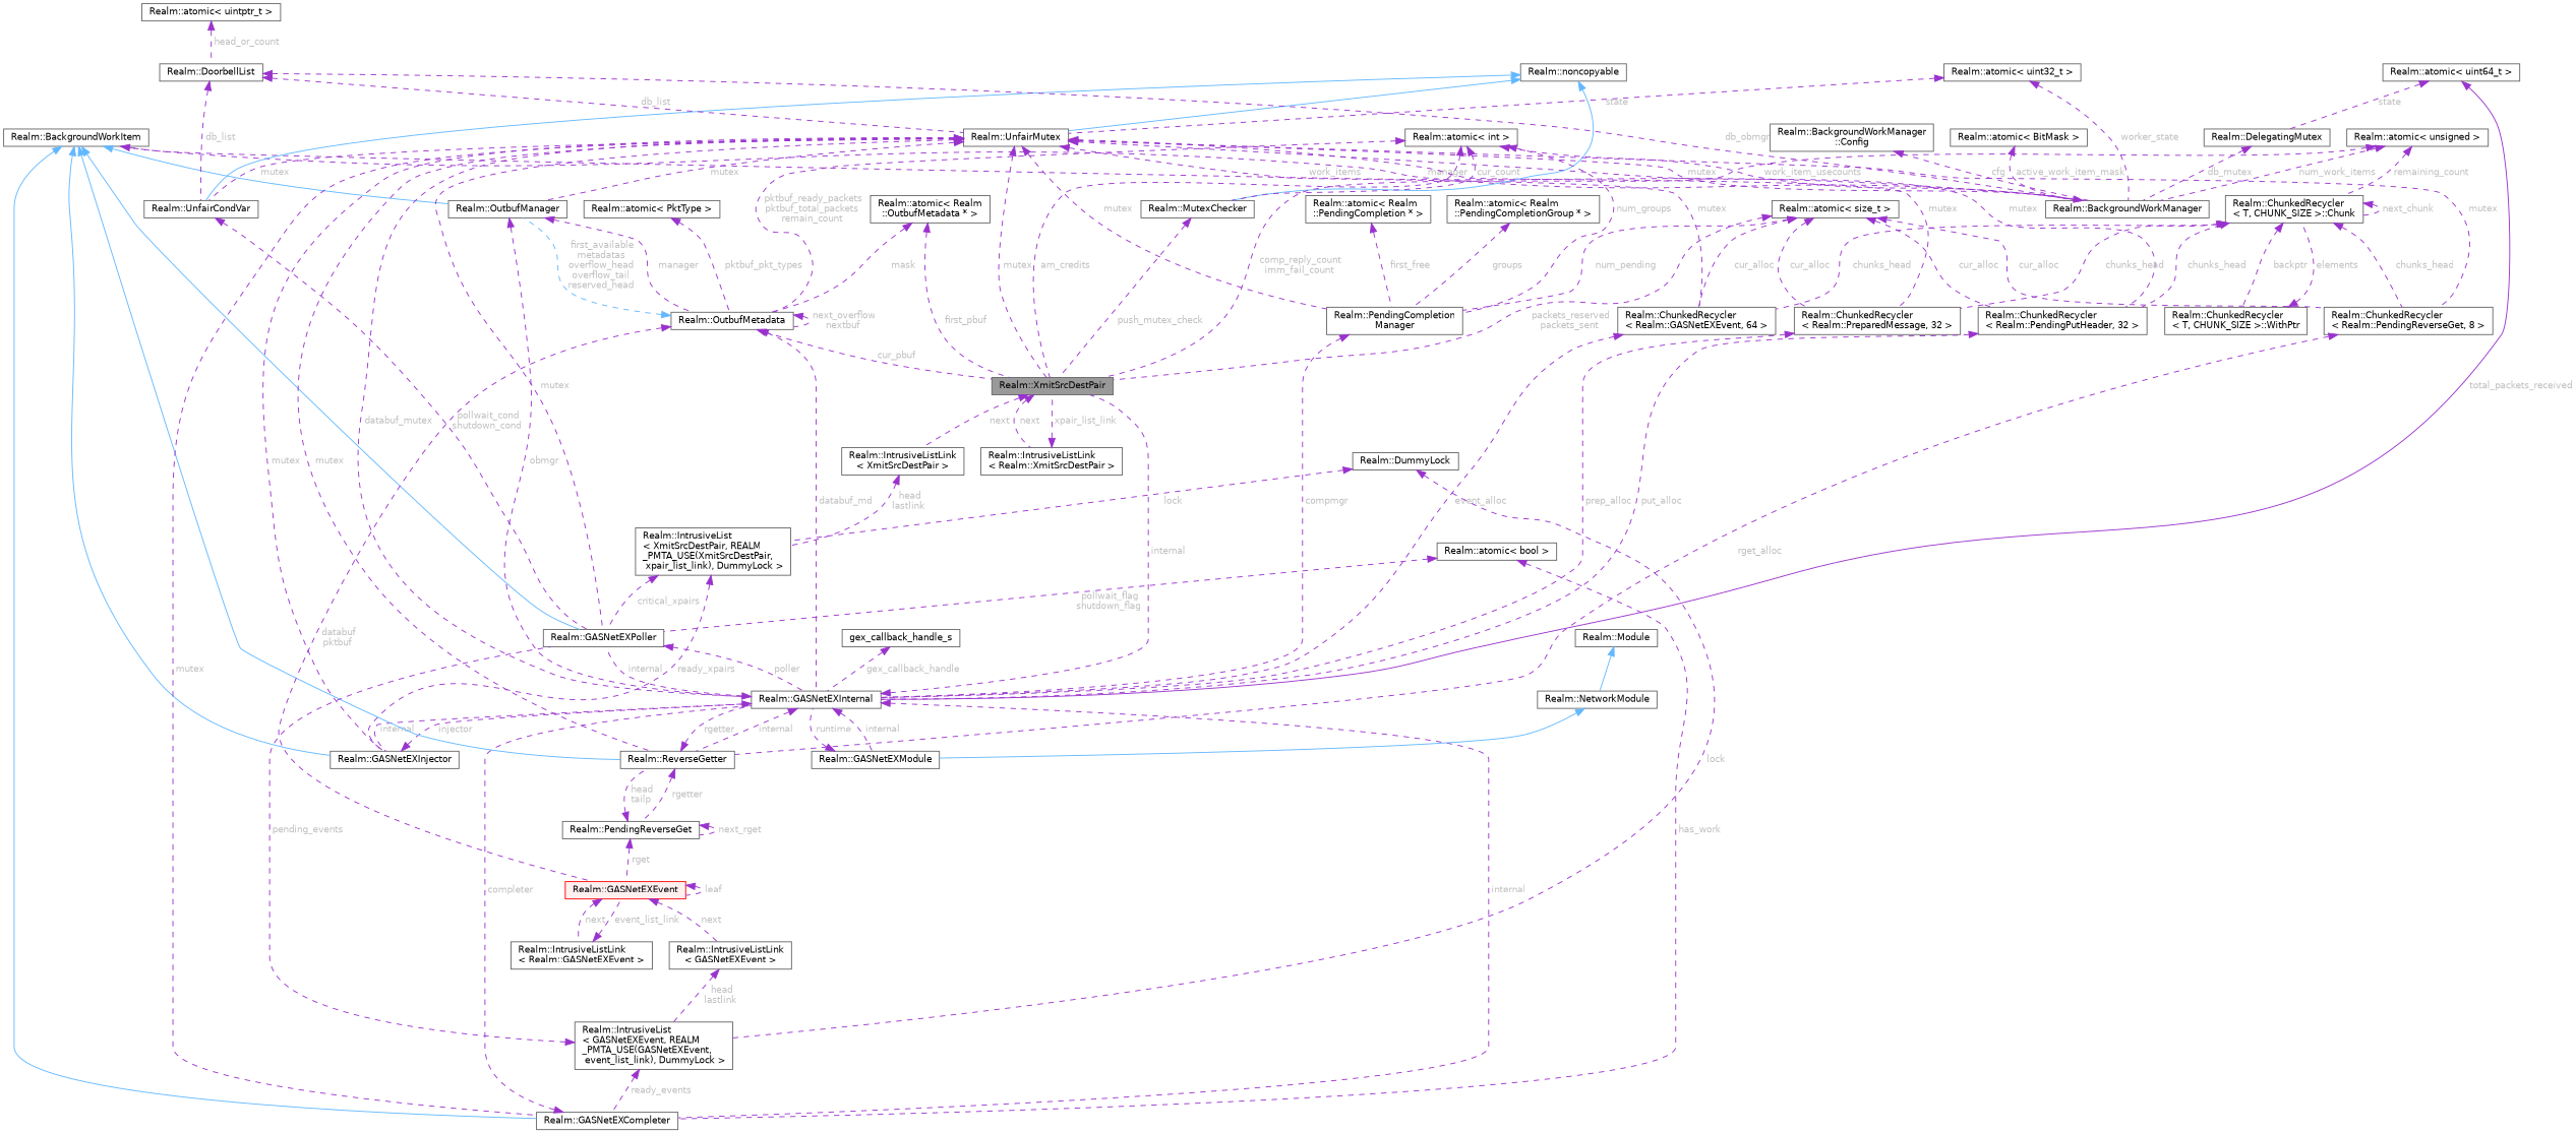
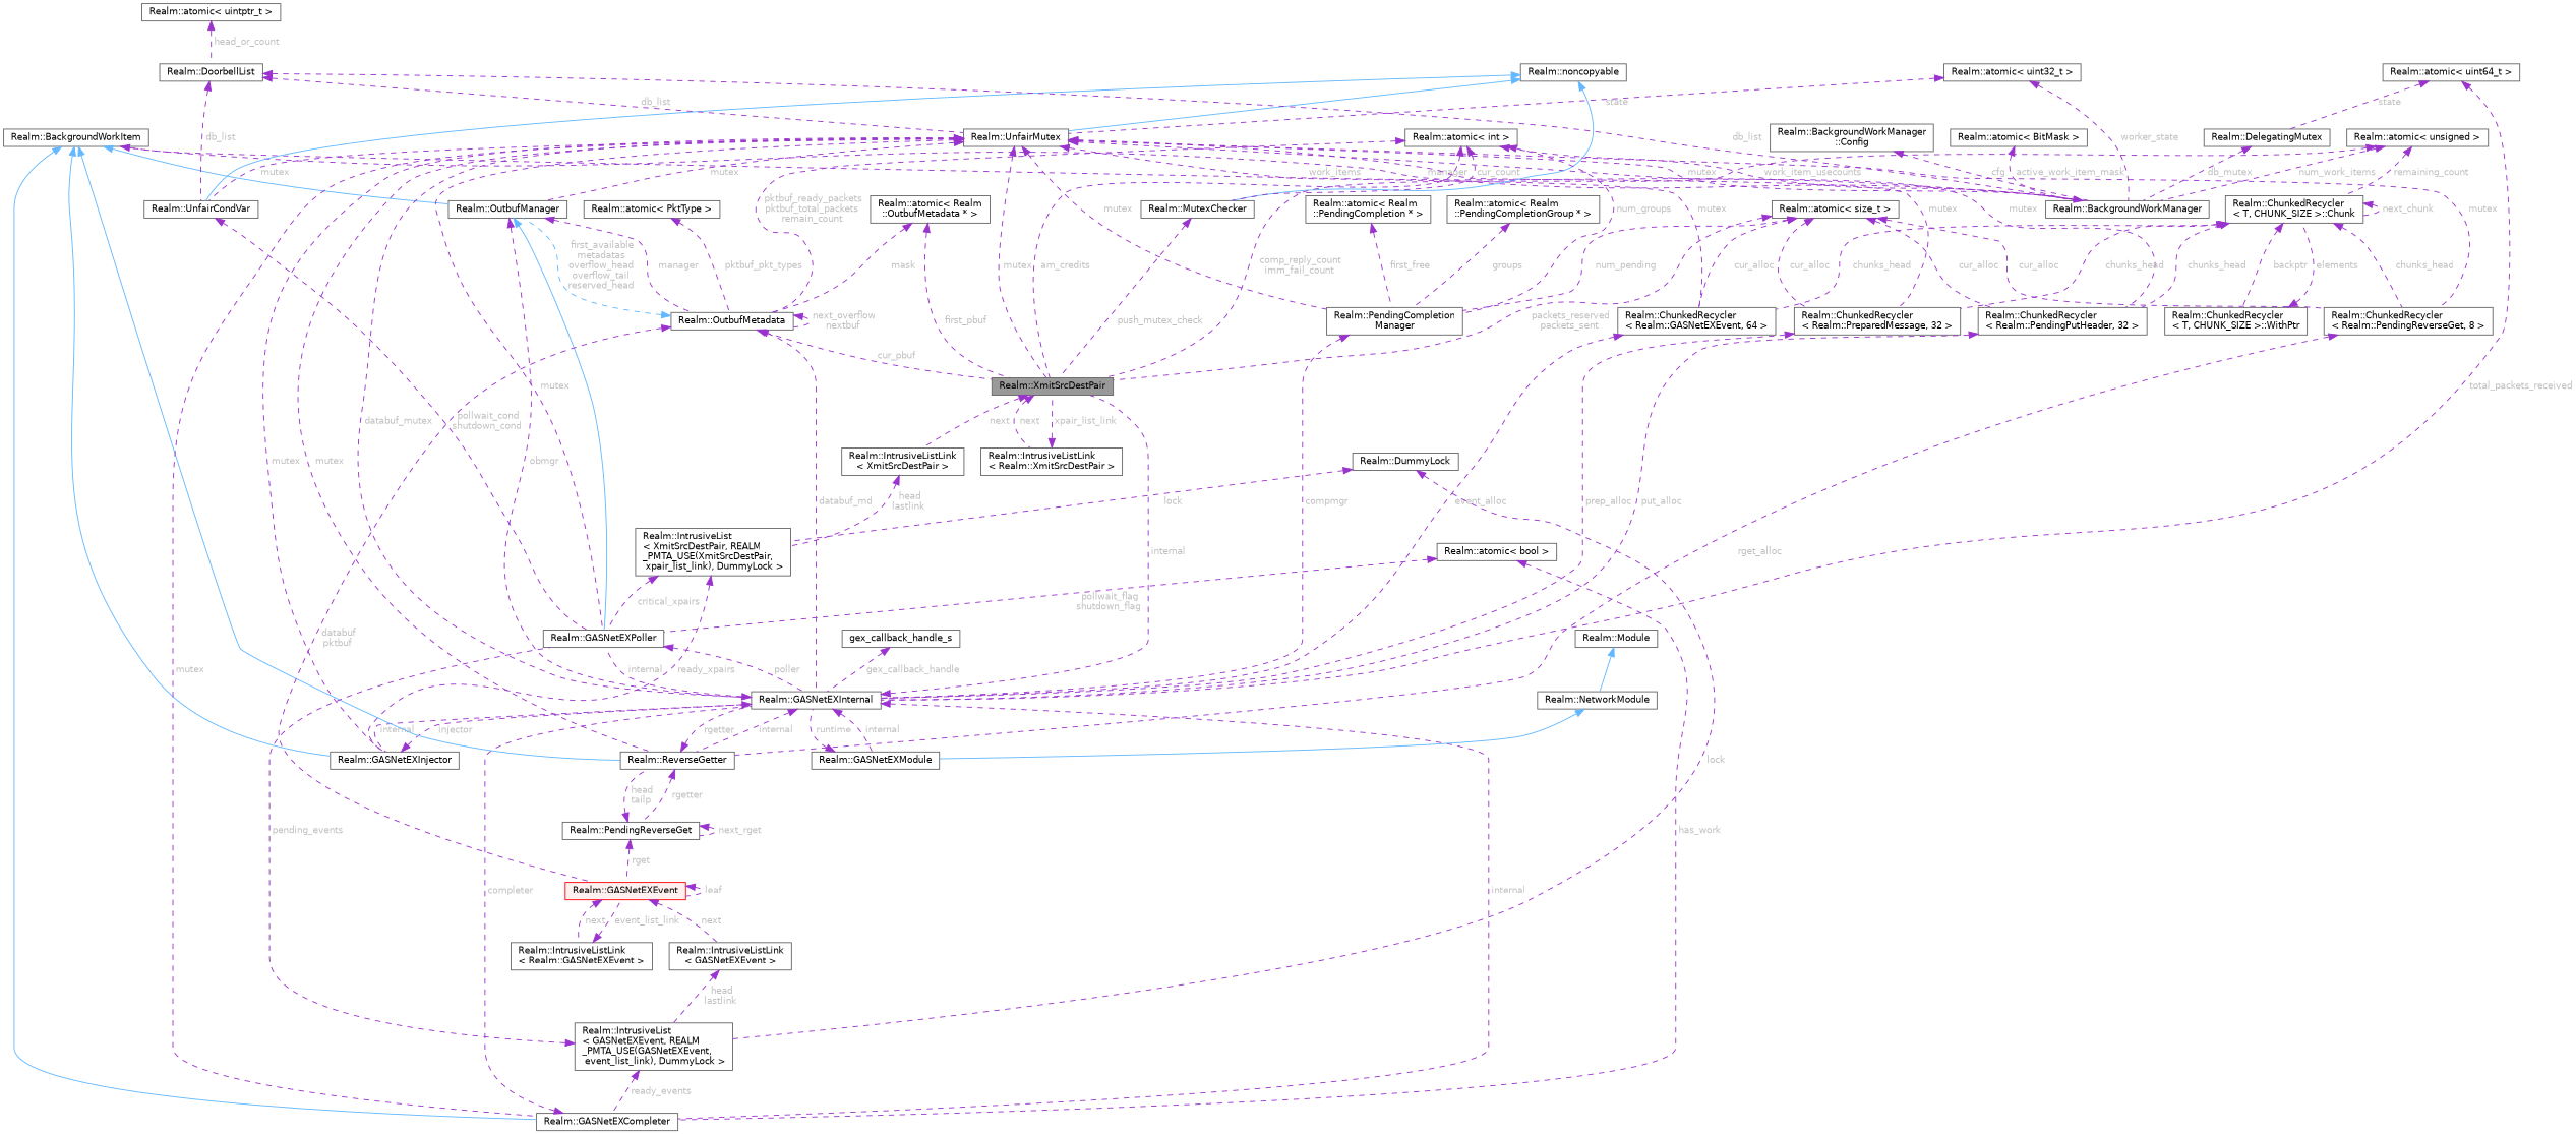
  digraph {
    rankdir=TB
    node [color=gray40 fillcolor=white fontname=Helvetica fontsize=10 shape=box style=filled]
    edge [color=darkorchid3 dir=back fontcolor=grey fontname=Helvetica fontsize=10 labelfontname=Helvetica labelfontsize=10 style=dashed]
    n1 [fillcolor=grey60 fontcolor=black height=0.2 label="Realm::XmitSrcDestPair" width=0.4]
    n2 [height=0.2 label="Realm::IntrusiveListLink\l\< Realm::XmitSrcDestPair \>" width=0.4]
    n3 [height=0.2 label="Realm::IntrusiveListLink\l\< XmitSrcDestPair \>" width=0.4]
    n4 [height=0.2 label="Realm::IntrusiveList\l\< XmitSrcDestPair, REALM\l_PMTA_USE(XmitSrcDestPair,\l xpair_list_link), DummyLock \>" width=0.4]
    n5 [height=0.2 label="Realm::GASNetEXInternal" width=0.4]
    n6 [height=0.2 label="Realm::GASNetEXModule" width=0.4]
    n7 [height=0.2 label="Realm::GASNetEXPoller" width=0.4]
    n8 [height=0.2 label="Realm::ReverseGetter" width=0.4]
    n9 [height=0.2 label="Realm::GASNetEXInjector" width=0.4]
    n10 [height=0.2 label="Realm::GASNetEXCompleter" width=0.4]
    n11 [height=0.2 label="Realm::PendingReverseGet" width=0.4]
    n12 [height=0.2 label="Realm::NetworkModule" width=0.4]
    n13 [height=0.2 label="Realm::Module" width=0.4]
    n14 [height=0.2 label="Realm::BackgroundWorkItem" width=0.4]
    n15 [height=0.2 label="Realm::BackgroundWorkManager" width=0.4]
    n16 [height=0.2 label="Realm::OutbufManager" width=0.4]
    n17 [height=0.2 label="Realm::OutbufMetadata" width=0.4]
    n18 [height=0.2 label="Realm::BackgroundWorkManager\l::Config" width=0.4]
    n19 [height=0.2 label="Realm::UnfairMutex" width=0.4]
    n20 [height=0.2 label="Realm::UnfairCondVar" width=0.4]
    n21 [height=0.2 label="Realm::ChunkedRecycler\l\< Realm::PendingReverseGet, 8 \>" width=0.4]
    n22 [height=0.2 label="Realm::PendingCompletion\lManager" width=0.4]
    n23 [height=0.2 label="Realm::ChunkedRecycler\l\< Realm::GASNetEXEvent, 64 \>" width=0.4]
    n24 [height=0.2 label="Realm::ChunkedRecycler\l\< Realm::PreparedMessage, 32 \>" width=0.4]
    n25 [height=0.2 label="Realm::ChunkedRecycler\l\< Realm::PendingPutHeader, 32 \>" width=0.4]
    n26 [height=0.2 label="Realm::noncopyable" width=0.4]
    n27 [height=0.2 label="Realm::MutexChecker" width=0.4]
    n28 [height=0.2 label="Realm::atomic\< uint32_t \>" width=0.4]
    n29 [height=0.2 label="Realm::DoorbellList" width=0.4]
    n30 [height=0.2 label="Realm::atomic\< uintptr_t \>" width=0.4]
    n31 [height=0.2 label="Realm::atomic\< unsigned \>" width=0.4]
    n32 [height=0.2 label="Realm::ChunkedRecycler\l\< T, CHUNK_SIZE \>::Chunk" width=0.4]
    n33 [height=0.2 label="Realm::ChunkedRecycler\l\< T, CHUNK_SIZE \>::WithPtr" width=0.4]
    n34 [height=0.2 label="Realm::atomic\< BitMask \>" width=0.4]
    n35 [height=0.2 label="Realm::atomic\< int \>" width=0.4]
    n36 [color=red fillcolor="#FFF0F0" height=0.2 label="Realm::GASNetEXEvent" width=0.4]
    n37 [height=0.2 label="Realm::DelegatingMutex" width=0.4]
    n38 [height=0.2 label="Realm::atomic\< uint64_t \>" width=0.4]
    n39 [height=0.2 label="Realm::atomic\< bool \>" width=0.4]
    n40 [height=0.2 label="Realm::DummyLock" width=0.4]
    n41 [height=0.2 label="Realm::IntrusiveList\l\< GASNetEXEvent, REALM\l_PMTA_USE(GASNetEXEvent,\l event_list_link), DummyLock \>" width=0.4]
    n42 [height=0.2 label="Realm::IntrusiveListLink\l\< GASNetEXEvent \>" width=0.4]
    n43 [height=0.2 label="Realm::IntrusiveListLink\l\< Realm::GASNetEXEvent \>" width=0.4]
    n44 [height=0.2 label="Realm::atomic\< Realm\l::OutbufMetadata * \>" width=0.4]
    n45 [height=0.2 label="Realm::atomic\< PktType \>" width=0.4]
    n46 [height=0.2 label="Realm::atomic\< size_t \>" width=0.4]
    n47 [height=0.2 label="Realm::atomic\< Realm\l::PendingCompletion * \>" width=0.4]
    n48 [height=0.2 label="Realm::atomic\< Realm\l::PendingCompletionGroup * \>" width=0.4]
    n49 [height=0.2 label=gex_callback_handle_s width=0.4]
    n1 -> n2 [label=" next"]
    n1 -> n3 [label=" next"]
    n2 -> n1 [label=" xpair_list_link"]
    n3 -> n4 [label=" head\nlastlink"]
    n4 -> n7 [label=" critical_xpairs"]
    n4 -> n9 [label=" ready_xpairs"]
    n5 -> n1 [label=" internal"]
    n5 -> n6 [label=" internal"]
    n5 -> n7 [label=" internal"]
    n5 -> n8 [label=" internal"]
    n5 -> n9 [label=" internal"]
    n5 -> n10 [label=" internal"]
    n6 -> n5 [label=" runtime"]
    n7 -> n5 [label=" poller"]
    n8 -> n5 [label=" rgetter"]
    n8 -> n11 [label=" rgetter"]
    n9 -> n5 [label=" injector"]
    n10 -> n5 [label=" completer"]
    n11 -> n8 [label=" head\ntailp"]
    n11 -> n11 [label=" next_rget"]
    n11 -> n36 [label=" rget"]
    n12 -> n6 [color=steelblue1 style=solid fontcolor=""]
    n13 -> n12 [color=steelblue1 style=solid fontcolor=""]
-   n14 -> n7 [color=steelblue1 style=solid fontcolor=""]
+   n16 -> n7 [color=steelblue1 style=solid fontcolor=""]
    n14 -> n8 [color=steelblue1 style=solid fontcolor=""]
    n14 -> n9 [color=steelblue1 style=solid fontcolor=""]
    n14 -> n10 [color=steelblue1 style=solid fontcolor=""]
    n14 -> n15 [label=" work_items"]
    n14 -> n16 [color=steelblue1 style=solid fontcolor=""]
    n15 -> n14 [label=" manager"]
    n16 -> n5 [label=" obmgr"]
    n16 -> n17 [label=" manager"]
    n17 -> n1 [label=" cur_pbuf"]
    n17 -> n5 [label=" databuf_md"]
    n17 -> n16 [color=steelblue1 label=" first_available\nmetadatas\noverflow_head\noverflow_tail\nreserved_head"]
    n17 -> n17 [label=" next_overflow\nnextbuf"]
    n17 -> n36 [label=" databuf\npktbuf"]
    n18 -> n15 [label=" cfg"]
    n19 -> n1 [label=" mutex"]
    n19 -> n5 [label=" databuf_mutex"]
    n19 -> n7 [label=" mutex"]
    n19 -> n8 [label=" mutex"]
    n19 -> n9 [label=" mutex"]
    n19 -> n10 [label=" mutex"]
    n19 -> n15 [label=" mutex"]
    n19 -> n16 [label=" mutex"]
    n19 -> n20 [label=" mutex"]
    n19 -> n21 [label=" mutex"]
    n19 -> n22 [label=" mutex"]
    n19 -> n23 [label=" mutex"]
    n19 -> n24 [label=" mutex"]
    n19 -> n25 [label=" mutex"]
    n20 -> n7 [label=" pollwait_cond\nshutdown_cond"]
    n21 -> n8 [label=" rget_alloc"]
    n22 -> n5 [label=" compmgr"]
    n23 -> n5 [label=" event_alloc"]
    n24 -> n5 [label=" prep_alloc"]
    n25 -> n5 [label=" put_alloc"]
    n26 -> n19 [color=steelblue1 style=solid fontcolor=""]
    n26 -> n20 [color=steelblue1 style=solid fontcolor=""]
    n26 -> n27 [color=steelblue1 style=solid fontcolor=""]
    n27 -> n1 [label=" push_mutex_check"]
    n28 -> n15 [label=" worker_state"]
    n28 -> n19 [label=" state"]
-   n29 -> n15 [label=" db_obmgr"]
+   n29 -> n15 [label=" db_list"]
    n29 -> n19 [label=" db_list"]
    n29 -> n20 [label=" db_list"]
    n30 -> n29 [label=" head_or_count"]
    n31 -> n1 [label=" comp_reply_count\nimm_fail_count"]
    n31 -> n15 [label=" num_work_items"]
    n31 -> n32 [label=" remaining_count"]
    n32 -> n21 [label=" chunks_head"]
    n32 -> n23 [label=" chunks_head"]
    n32 -> n24 [label=" chunks_head"]
    n32 -> n25 [label=" chunks_head"]
    n32 -> n32 [label=" next_chunk"]
    n32 -> n33 [label=" backptr"]
    n33 -> n32 [label=" elements"]
    n34 -> n15 [label=" active_work_item_mask"]
    n35 -> n1 [label=" am_credits"]
    n35 -> n15 [label=" work_item_usecounts"]
    n35 -> n17 [label=" pktbuf_ready_packets\npktbuf_total_packets\nremain_count"]
    n35 -> n22 [label=" num_groups"]
    n35 -> n27 [label=" cur_count"]
    n36 -> n36 [label=" leaf"]
    n36 -> n42 [label=" next"]
    n36 -> n43 [label=" next"]
    n37 -> n15 [label=" db_mutex"]
-   n38 -> n5 [label=" total_packets_received" style=solid]
+   n38 -> n5 [label=" total_packets_received"]
    n38 -> n37 [label=" state"]
    n39 -> n7 [label=" pollwait_flag\nshutdown_flag"]
    n39 -> n10 [label=" has_work"]
    n40 -> n4 [label=" lock"]
    n40 -> n41 [label=" lock"]
    n41 -> n7 [label=" pending_events"]
    n41 -> n10 [label=" ready_events"]
    n42 -> n41 [label=" head\nlastlink"]
    n43 -> n36 [label=" event_list_link"]
    n44 -> n1 [label=" first_pbuf"]
    n44 -> n17 [label=" mask"]
    n45 -> n17 [label=" pktbuf_pkt_types"]
    n46 -> n1 [label=" packets_reserved\npackets_sent"]
    n46 -> n21 [label=" cur_alloc"]
    n46 -> n22 [label=" num_pending"]
    n46 -> n23 [label=" cur_alloc"]
    n46 -> n24 [label=" cur_alloc"]
    n46 -> n25 [label=" cur_alloc"]
    n47 -> n22 [label=" first_free"]
    n48 -> n22 [label=" groups"]
    n49 -> n5 [label=" gex_callback_handle"]
  }
